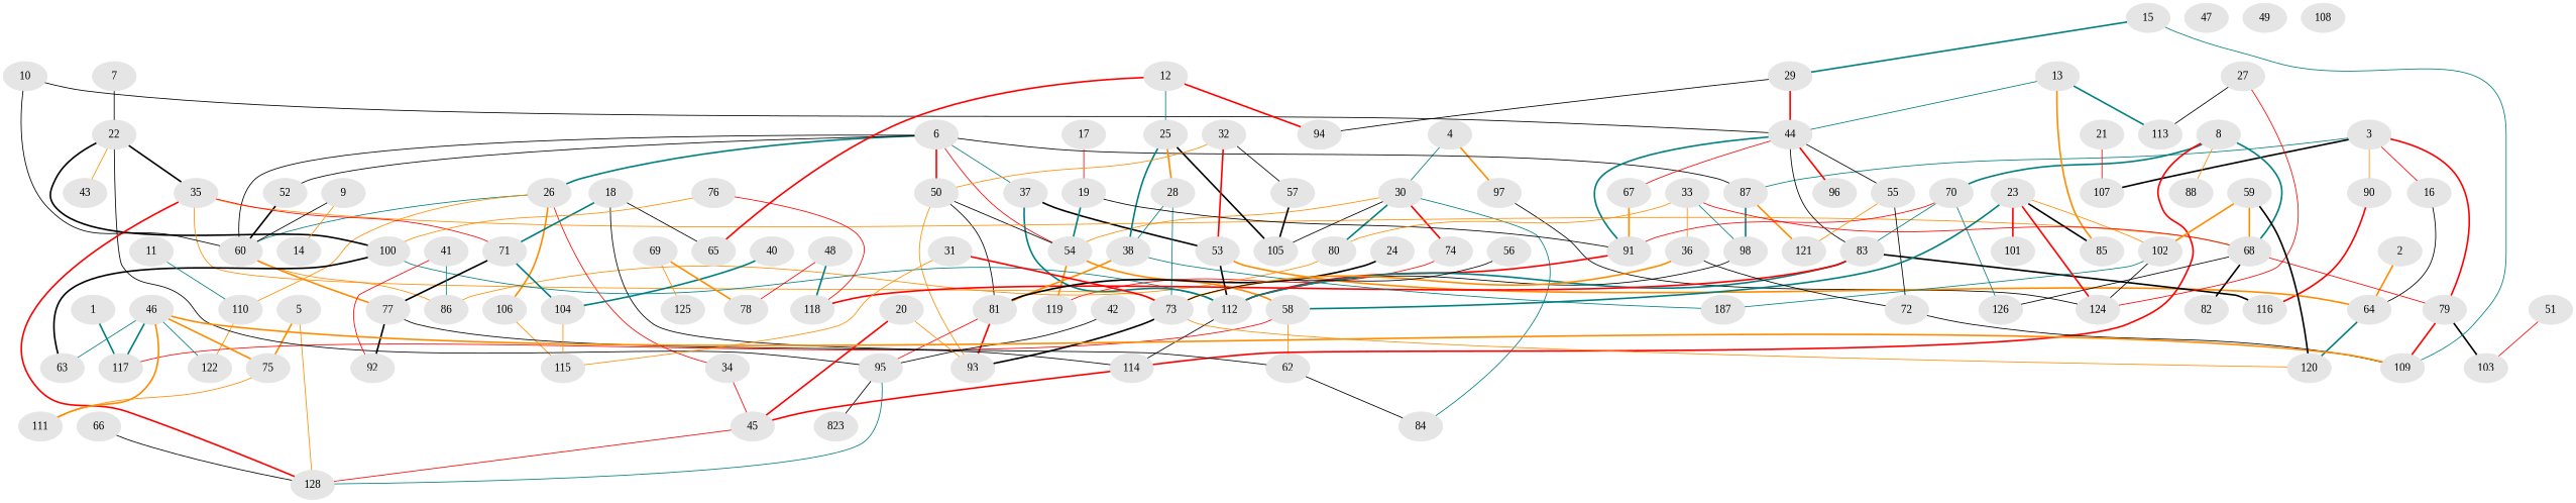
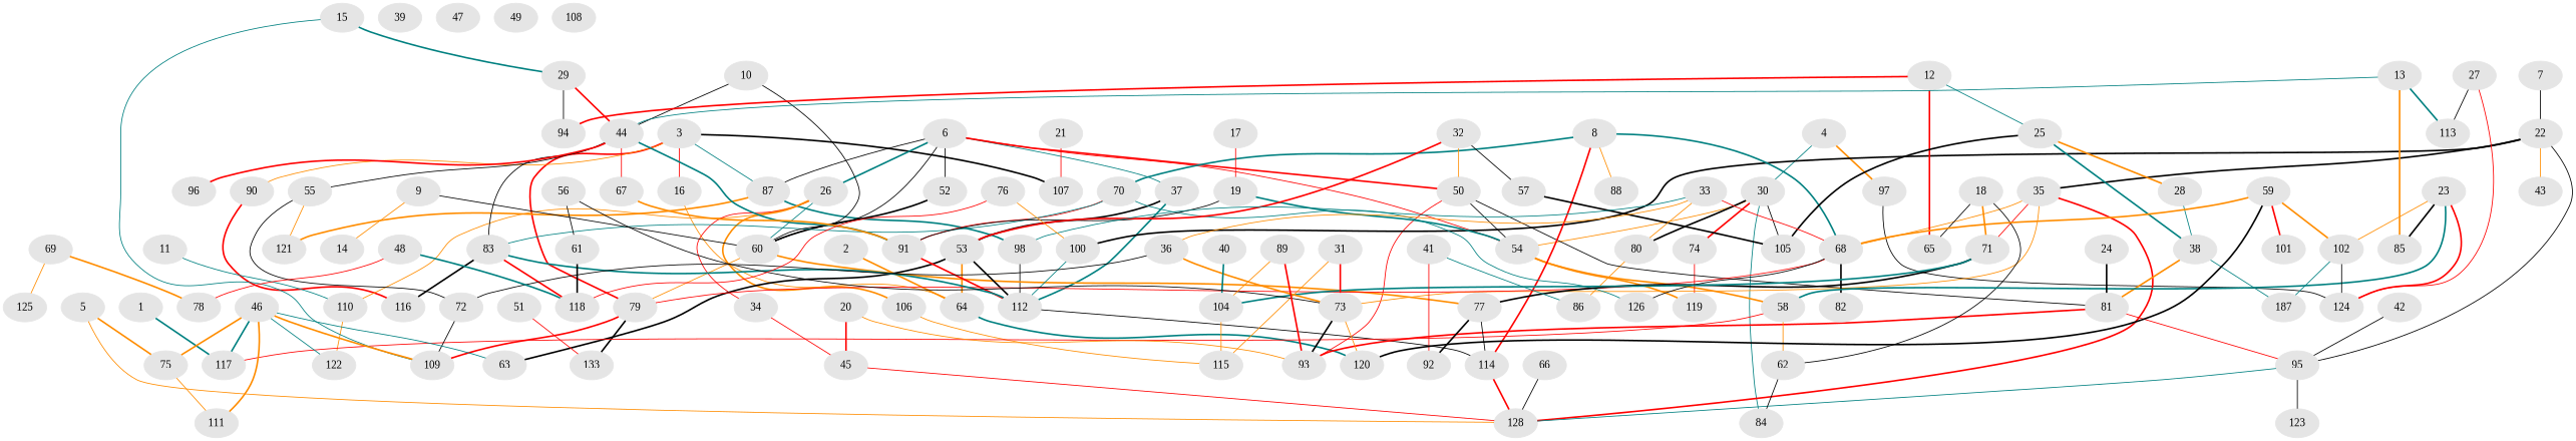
  graph {
    fontname="Liberation Serif"
    node [color=gray90 fontname="Liberation Serif" style=filled]
    edge [color=black fontname="Liberation Serif" style=solid]
    1
    117
    2
    64
    120
    3
    16
    79
    87
    90
    107
    109
-   103
+   103 [label=133]
    98
    121
    116
    4
    30
    97
    54
    105
    74
    80
    84
    124
    5
    75
    128
    111
    6
    26
    37
    50
    52
    60
    110
    34
    106
    53
    112
    93
    81
    58
    119
    86
    77
    7
    22
    35
    43
    95
    100
    8
    68
    70
    88
    114
    82
    126
    91
    83
    9
    14
    10
    44
    55
    67
    96
    11
    122
    12
    25
    65
    94
    28
    38
    13
    85
    113
    15
    29
    17
    19
    18
    62
    71
    104
    20
    45
    21
    73
-   123 [label=823]
+   123
    23
    101
    102
    n96 [label=187]
    24
    115
    27
    31
    32
    57
    63
    33
    36
    72
+   39
    40
    41
    92
    42
    118
    46
    47
    48
    78
    49
    51
    56
+   61
    59
    66
    69
    125
    76
+   89
    108
    1 -- 117 [color=teal style=bold]
    2 -- 64 [color=darkorange style=bold]
    64 -- 120 [color=teal style=bold]
    3 -- 16 [color=red]
    3 -- 79 [color=red style=bold]
    3 -- 87 [color=teal]
    3 -- 90 [color=darkorange]
    3 -- 107 [style=bold]
-   16 -- 64
+   16 -- 64 [color=darkorange]
    79 -- 109 [color=red style=bold]
    79 -- 103 [style=bold]
    87 -- 98 [color=teal style=bold]
    87 -- 121 [color=darkorange style=bold]
    90 -- 116 [color=red style=bold]
    98 -- 112
    4 -- 30 [color=teal]
    4 -- 97 [color=darkorange style=bold]
    30 -- 54 [color=darkorange]
    30 -- 105
    30 -- 74 [color=red style=bold]
-   30 -- 80 [color=teal style=bold]
+   30 -- 80 [style=bold]
    30 -- 84 [color=teal]
    97 -- 124
    54 -- 58 [color=darkorange style=bold]
    54 -- 119 [color=darkorange style=bold]
    74 -- 119 [color=red]
    80 -- 86 [color=darkorange]
    5 -- 75 [color=darkorange style=bold]
    5 -- 128 [color=darkorange]
    75 -- 111 [color=darkorange]
    6 -- 87
    6 -- 54 [color=red]
    6 -- 26 [color=teal style=bold]
    6 -- 37 [color=teal]
    6 -- 50 [color=red style=bold]
    6 -- 52
    6 -- 60
    26 -- 60 [color=teal]
    26 -- 110 [color=darkorange]
    26 -- 34 [color=red]
    26 -- 106 [color=darkorange style=bold]
    37 -- 53 [style=bold]
    37 -- 112 [color=teal style=bold]
    50 -- 54
-   50 -- 93 [color=darkorange]
+   50 -- 93 [color=red]
    50 -- 81
    52 -- 60 [style=bold]
-   60 -- 86 [color=darkorange]
+   60 -- 79 [color=darkorange]
    60 -- 77 [color=darkorange style=bold]
    110 -- 122 [color=darkorange]
    34 -- 45 [color=red]
    106 -- 115 [color=darkorange]
    53 -- 64 [color=darkorange style=bold]
    53 -- 112 [style=bold]
-   100 -- 63 [style=bold]
+   53 -- 63 [style=bold]
    112 -- 114
    81 -- 93 [color=red style=bold]
    81 -- 95 [color=red]
    58 -- 117 [color=red]
    58 -- 62 [color=darkorange]
    77 -- 114
    77 -- 92 [style=bold]
    7 -- 22
    22 -- 35 [style=bold]
    22 -- 43 [color=darkorange]
    22 -- 95
    22 -- 100 [style=bold]
    35 -- 128 [color=red style=bold]
    35 -- 68 [color=darkorange]
    35 -- 71 [color=red]
    35 -- 73 [color=darkorange]
    95 -- 128 [color=teal]
    95 -- 123
    100 -- 112 [color=teal]
    8 -- 68 [color=teal style=bold]
    8 -- 70 [color=teal style=bold]
    8 -- 88 [color=darkorange]
    8 -- 114 [color=red style=bold]
    68 -- 79 [color=red]
    68 -- 82 [style=bold]
    68 -- 126
    70 -- 126 [color=teal]
    70 -- 91 [color=red]
    70 -- 83 [color=teal]
-   114 -- 45 [color=red style=bold]
+   114 -- 128 [color=red style=bold]
    91 -- 112 [color=red style=bold]
    83 -- 116 [style=bold]
    83 -- 112 [color=teal style=bold]
    83 -- 118 [color=red style=bold]
    9 -- 60
    9 -- 14 [color=darkorange]
    10 -- 60
    10 -- 44
    44 -- 91 [color=teal style=bold]
    44 -- 83
    44 -- 55
    44 -- 67 [color=red]
    44 -- 96 [color=red style=bold]
    55 -- 121 [color=darkorange]
    55 -- 72
    67 -- 91 [color=darkorange style=bold]
    11 -- 110 [color=teal]
    12 -- 25 [color=teal]
    12 -- 65 [color=red style=bold]
    12 -- 94 [color=red style=bold]
    25 -- 105 [style=bold]
    25 -- 28 [color=darkorange style=bold]
    25 -- 38 [color=teal style=bold]
    28 -- 38 [color=teal]
-   28 -- 73 [color=teal]
    38 -- 81 [color=darkorange style=bold]
    38 -- n96 [color=teal]
    13 -- 44 [color=teal]
    13 -- 85 [color=darkorange style=bold]
    13 -- 113 [color=teal style=bold]
    15 -- 109 [color=teal]
    15 -- 29 [color=teal style=bold]
    29 -- 44 [color=red style=bold]
    29 -- 94
    17 -- 19 [color=red]
    19 -- 54 [color=teal style=bold]
    19 -- 91
    18 -- 65
    18 -- 62
-   18 -- 71 [color=teal style=bold]
+   18 -- 71 [color=darkorange style=bold]
    62 -- 84
    71 -- 77 [style=bold]
    71 -- 104 [color=teal style=bold]
    104 -- 115 [color=darkorange]
    20 -- 93 [color=darkorange]
    20 -- 45 [color=red style=bold]
    45 -- 128 [color=red]
    21 -- 107 [color=red]
    73 -- 120 [color=darkorange]
    73 -- 93 [style=bold]
    23 -- 124 [color=red style=bold]
    23 -- 58 [color=teal style=bold]
    23 -- 85 [style=bold]
-   23 -- 101 [color=red style=bold]
+   59 -- 101 [color=red style=bold]
    23 -- 102 [color=darkorange]
    102 -- 124
    102 -- n96 [color=teal]
    24 -- 81 [style=bold]
    27 -- 124 [color=red]
    27 -- 113
    31 -- 73 [color=red style=bold]
    31 -- 115 [color=darkorange]
    32 -- 50 [color=darkorange]
    32 -- 53 [color=red style=bold]
    32 -- 57
    57 -- 105 [style=bold]
    33 -- 98 [color=teal]
    33 -- 80 [color=darkorange]
    33 -- 68 [color=red]
    33 -- 36 [color=darkorange]
    36 -- 73 [color=darkorange style=bold]
    36 -- 72
    72 -- 109
    40 -- 104 [color=teal style=bold]
    41 -- 86 [color=teal]
    41 -- 92 [color=red]
    42 -- 95
    46 -- 117 [color=teal style=bold]
    46 -- 109 [color=darkorange style=bold]
    46 -- 75 [color=darkorange style=bold]
    46 -- 111 [color=darkorange style=bold]
    46 -- 122 [color=teal]
    46 -- 63 [color=teal]
    48 -- 118 [color=teal style=bold]
    48 -- 78 [color=red]
    51 -- 103 [color=red]
    56 -- 73
+   56 -- 61
+   61 -- 118 [style=bold]
    59 -- 120 [style=bold]
    59 -- 68 [color=darkorange style=bold]
    59 -- 102 [color=darkorange style=bold]
    66 -- 128
    69 -- 78 [color=darkorange style=bold]
    69 -- 125 [color=darkorange]
    76 -- 100 [color=darkorange]
    76 -- 118 [color=red]
+   89 -- 93 [color=red style=bold]
+   89 -- 104 [color=darkorange]
  }
